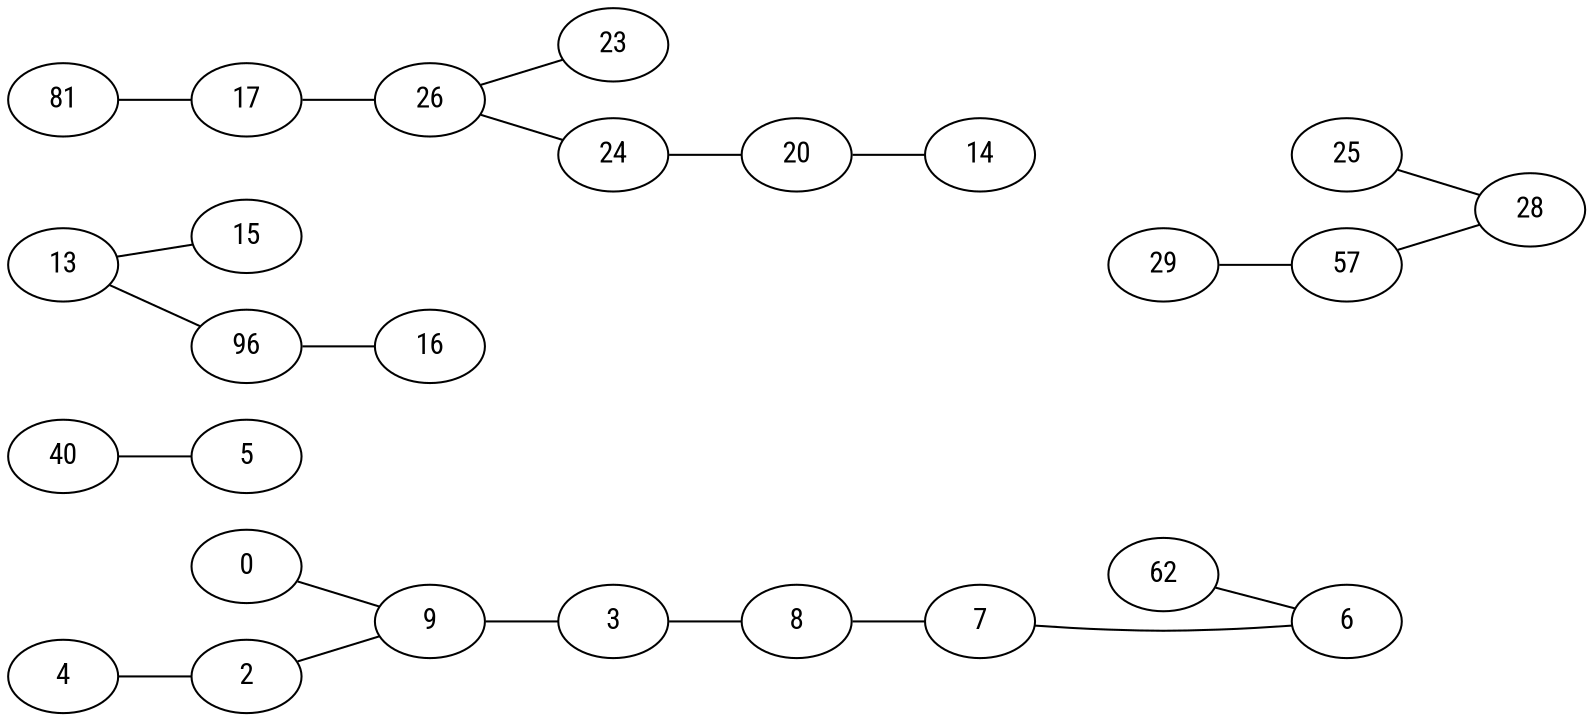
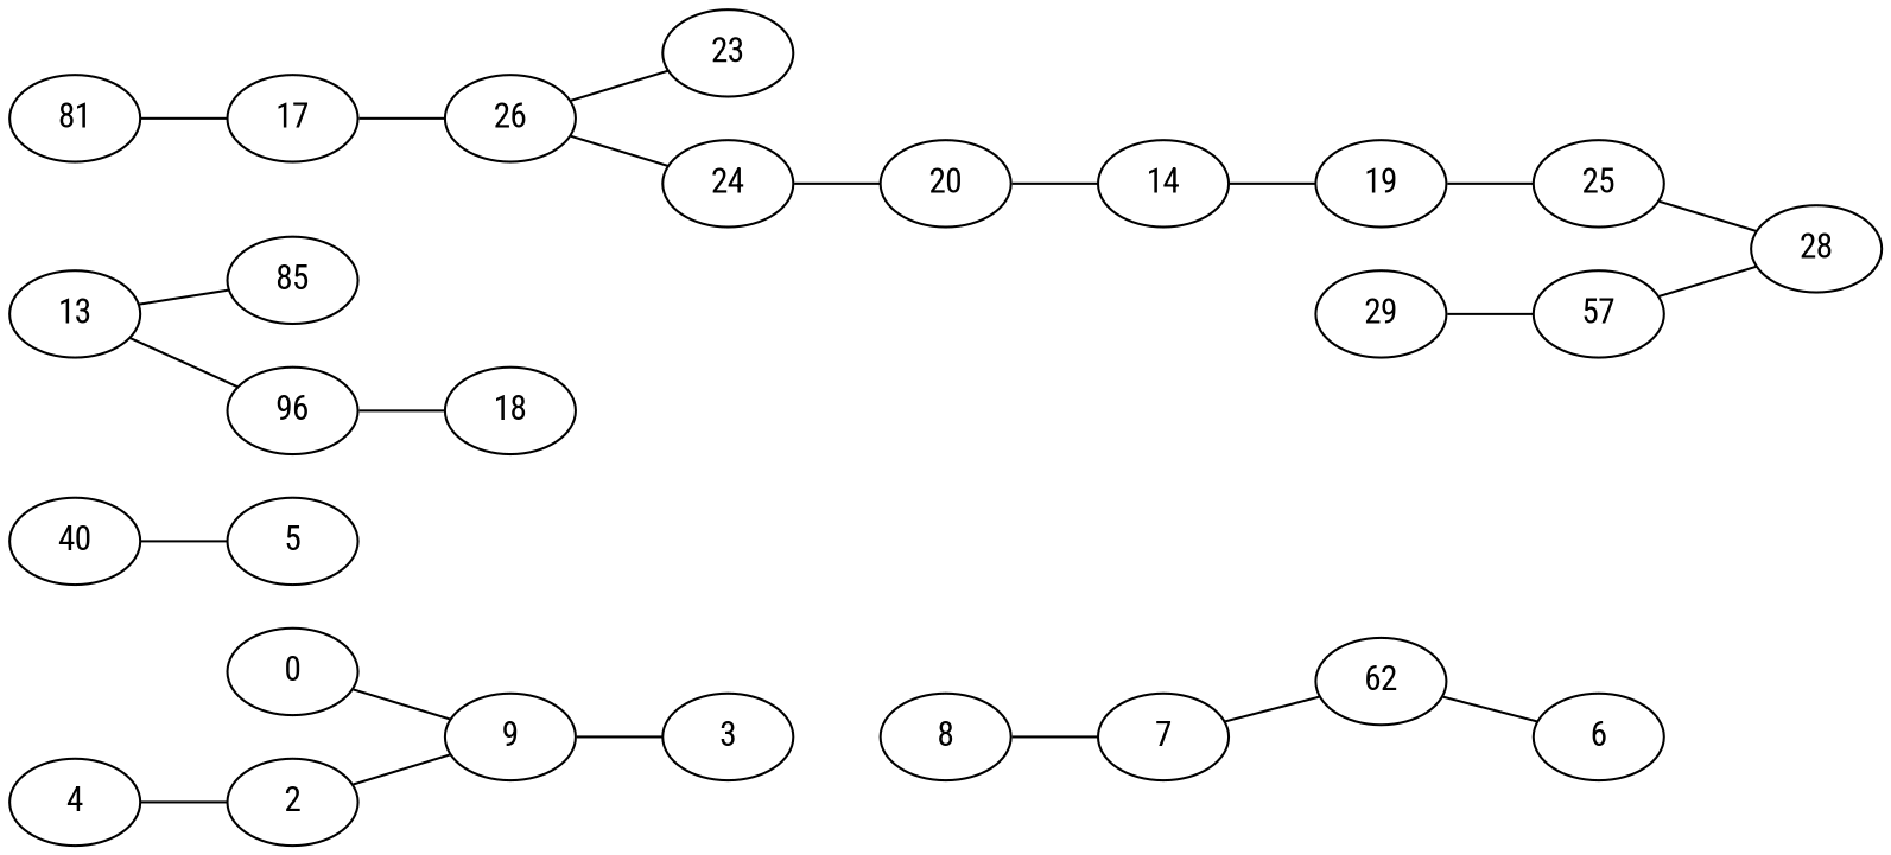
  graph {
    fontname="Roboto Condensed"
    rankdir=LR
    node [fontname="Roboto Condensed"]
    edge [Label=0.00 fontname="Roboto Condensed"]
    0 [Label="0 (0.00)"]
    9 [Label="9 (0.00)"]
    4 [Label="4 (0.00)"]
    2 [Label="2 (0.00)"]
    3 [Label="3 (0.00)"]
    8 [Label="8 (0.00)"]
    7 [Label="7 (0.00)"]
    n8 [Label="12 (0.00)" label=62]
    6 [Label="6 (0.00)"]
    n10 [Label="10 (0.00)" label=40]
    5 [Label="5 (0.00)"]
    13 [Label="13 (0.00)"]
-   15 [Label="15 (0.00)"]
+   15 [Label="15 (0.00)" label=85]
    n14 [Label="16 (0.00)" label=96]
-   18 [Label="18 (0.00)" label=16]
+   18 [Label="18 (0.00)"]
    n16 [Label="21 (0.00)" label=81]
    17 [Label="17 (0.00)"]
    26 [Label="26 (0.00)"]
    23 [Label="23 (0.00)"]
    24 [Label="24 (0.00)"]
    20 [Label="20 (0.00)"]
    14 [Label="14 (0.00)"]
+   19 [Label="19 (0.00)"]
    25 [Label="25 (0.00)"]
    28 [Label="28 (0.00)"]
    29 [Label="29 (0.00)"]
    n27 [Label="27 (0.00)" label=57]
    0 -- 9
    9 -- 3
    4 -- 2
    2 -- 9
-   3 -- 8
    8 -- 7
-   7 -- 6
+   7 -- n8
    n8 -- 6
    n10 -- 5
    13 -- 15
    13 -- n14
    n14 -- 18
    n16 -- 17
    17 -- 26
    26 -- 23
    26 -- 24
    24 -- 20
    20 -- 14
+   14 -- 19
+   19 -- 25
    25 -- 28
    29 -- n27
    n27 -- 28
  }
